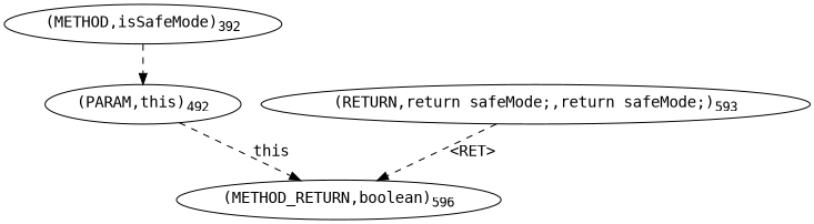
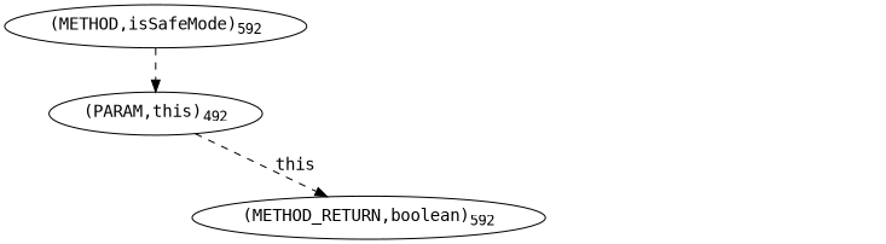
  digraph {
    fontname="DejaVu Sans Mono"
    node [fontname="DejaVu Sans Mono"]
    edge [fontname="DejaVu Sans Mono" style=dashed]
-   n1 [label=<(METHOD,isSafeMode)<SUB>392</SUB>>]
+   n1 [label=<(METHOD,isSafeMode)<SUB>592</SUB>>]
    n2 [label=<(PARAM,this)<SUB>492</SUB>>]
-   n3 [label=<(METHOD_RETURN,boolean)<SUB>596</SUB>>]
-   n4 [label=<(RETURN,return safeMode;,return safeMode;)<SUB>593</SUB>>]
+   n3 [label=<(METHOD_RETURN,boolean)<SUB>592</SUB>>]
    n1 -> n2
    n2 -> n3 [label=this]
-   n4 -> n3 [label="&lt;RET&gt;"]
  }
